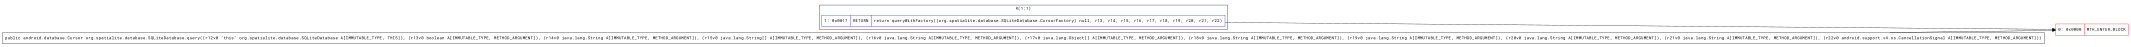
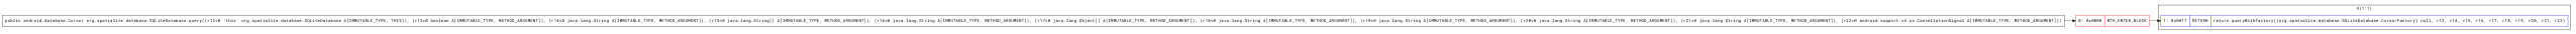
  digraph {
    rankdir=LR
    fontname="Roboto Mono"
    node [shape=record fontname="Roboto Mono"]
    edge [fontname="Roboto Mono"]
    n1 [color=blue label="{1\:\ 0x0017|RETURN\l|return queryWithFactory((org.spatialite.database.SQLiteDatabase.CursorFactory) null, r13, r14, r15, r16, r17, r18, r19, r20, r21, r22)\l}"]
    n2 [color=red label="{0\:\ 0x0000|MTH_ENTER_BLOCK\l}"]
    n3 [label="{public android.database.Cursor org.spatialite.database.SQLiteDatabase.query((r12v0 'this' org.spatialite.database.SQLiteDatabase A[IMMUTABLE_TYPE, THIS]), (r13v0 boolean A[IMMUTABLE_TYPE, METHOD_ARGUMENT]), (r14v0 java.lang.String A[IMMUTABLE_TYPE, METHOD_ARGUMENT]), (r15v0 java.lang.String[] A[IMMUTABLE_TYPE, METHOD_ARGUMENT]), (r16v0 java.lang.String A[IMMUTABLE_TYPE, METHOD_ARGUMENT]), (r17v0 java.lang.Object[] A[IMMUTABLE_TYPE, METHOD_ARGUMENT]), (r18v0 java.lang.String A[IMMUTABLE_TYPE, METHOD_ARGUMENT]), (r19v0 java.lang.String A[IMMUTABLE_TYPE, METHOD_ARGUMENT]), (r20v0 java.lang.String A[IMMUTABLE_TYPE, METHOD_ARGUMENT]), (r21v0 java.lang.String A[IMMUTABLE_TYPE, METHOD_ARGUMENT]), (r22v0 android.support.v4.os.CancellationSignal A[IMMUTABLE_TYPE, METHOD_ARGUMENT])) }"]
    subgraph cluster_1 {
      label="R(1:1)"
      n1
    }
-   n1 -> n2
+   n2 -> n1
    n3 -> n2
  }
